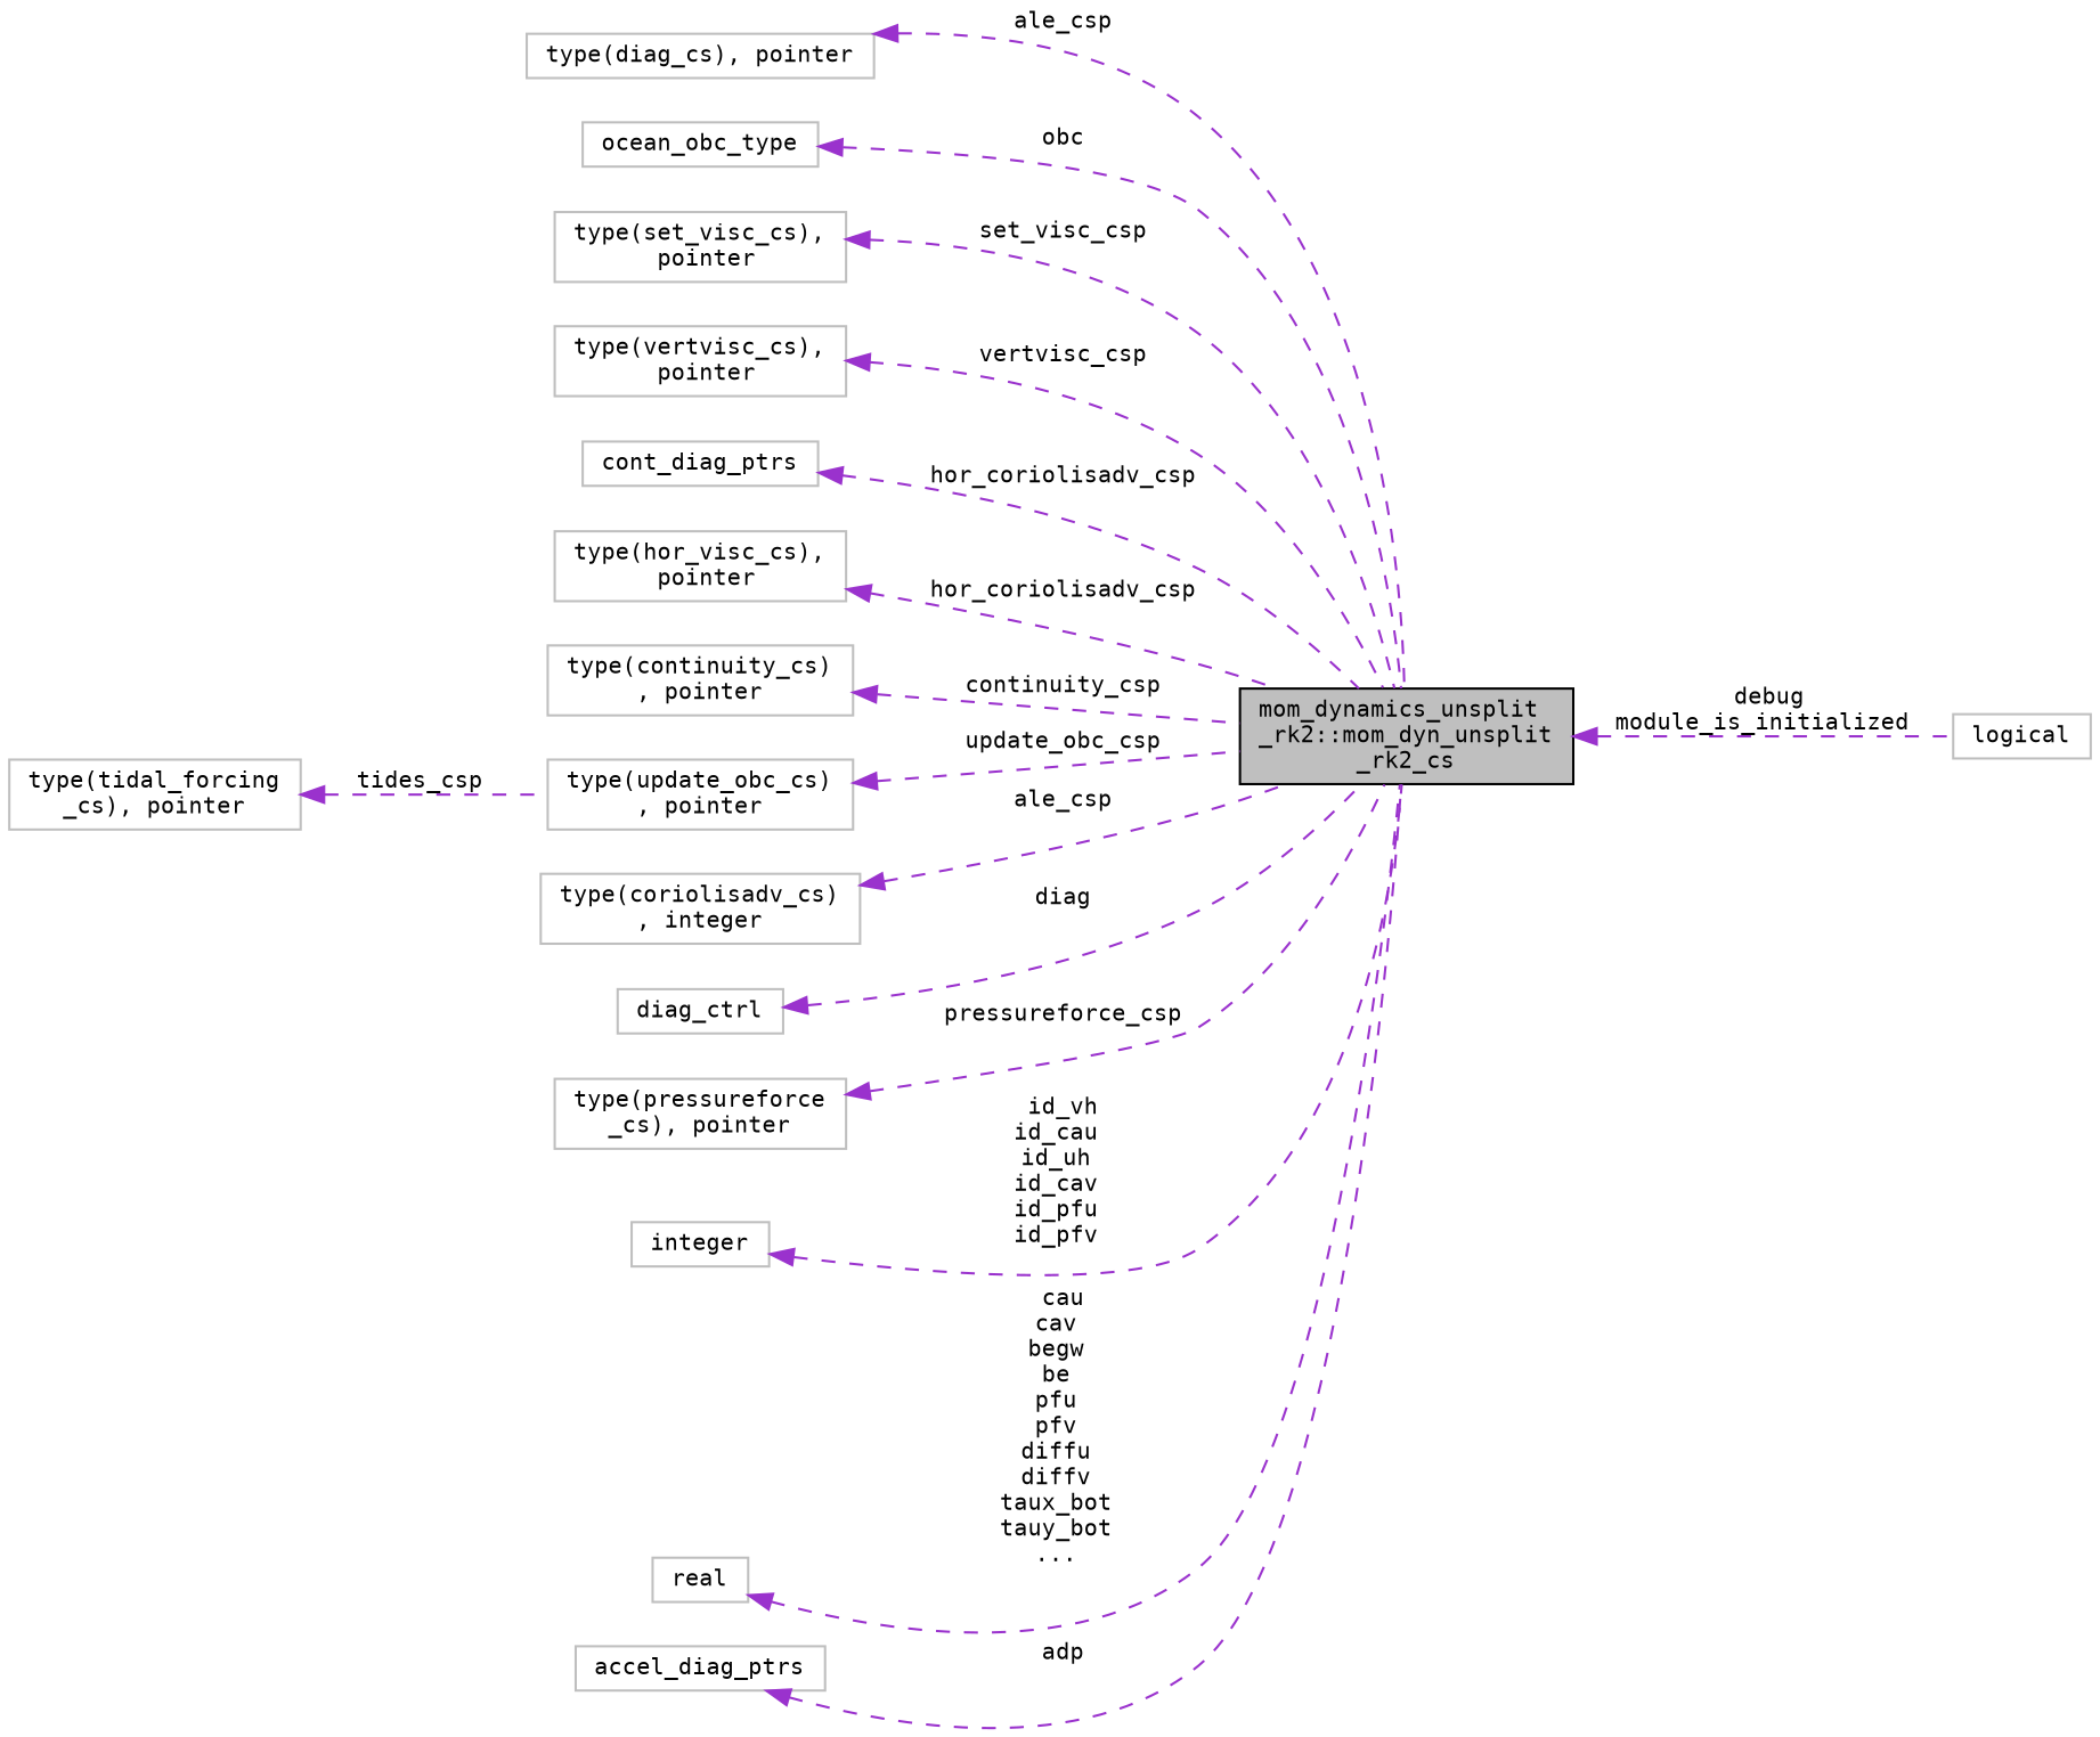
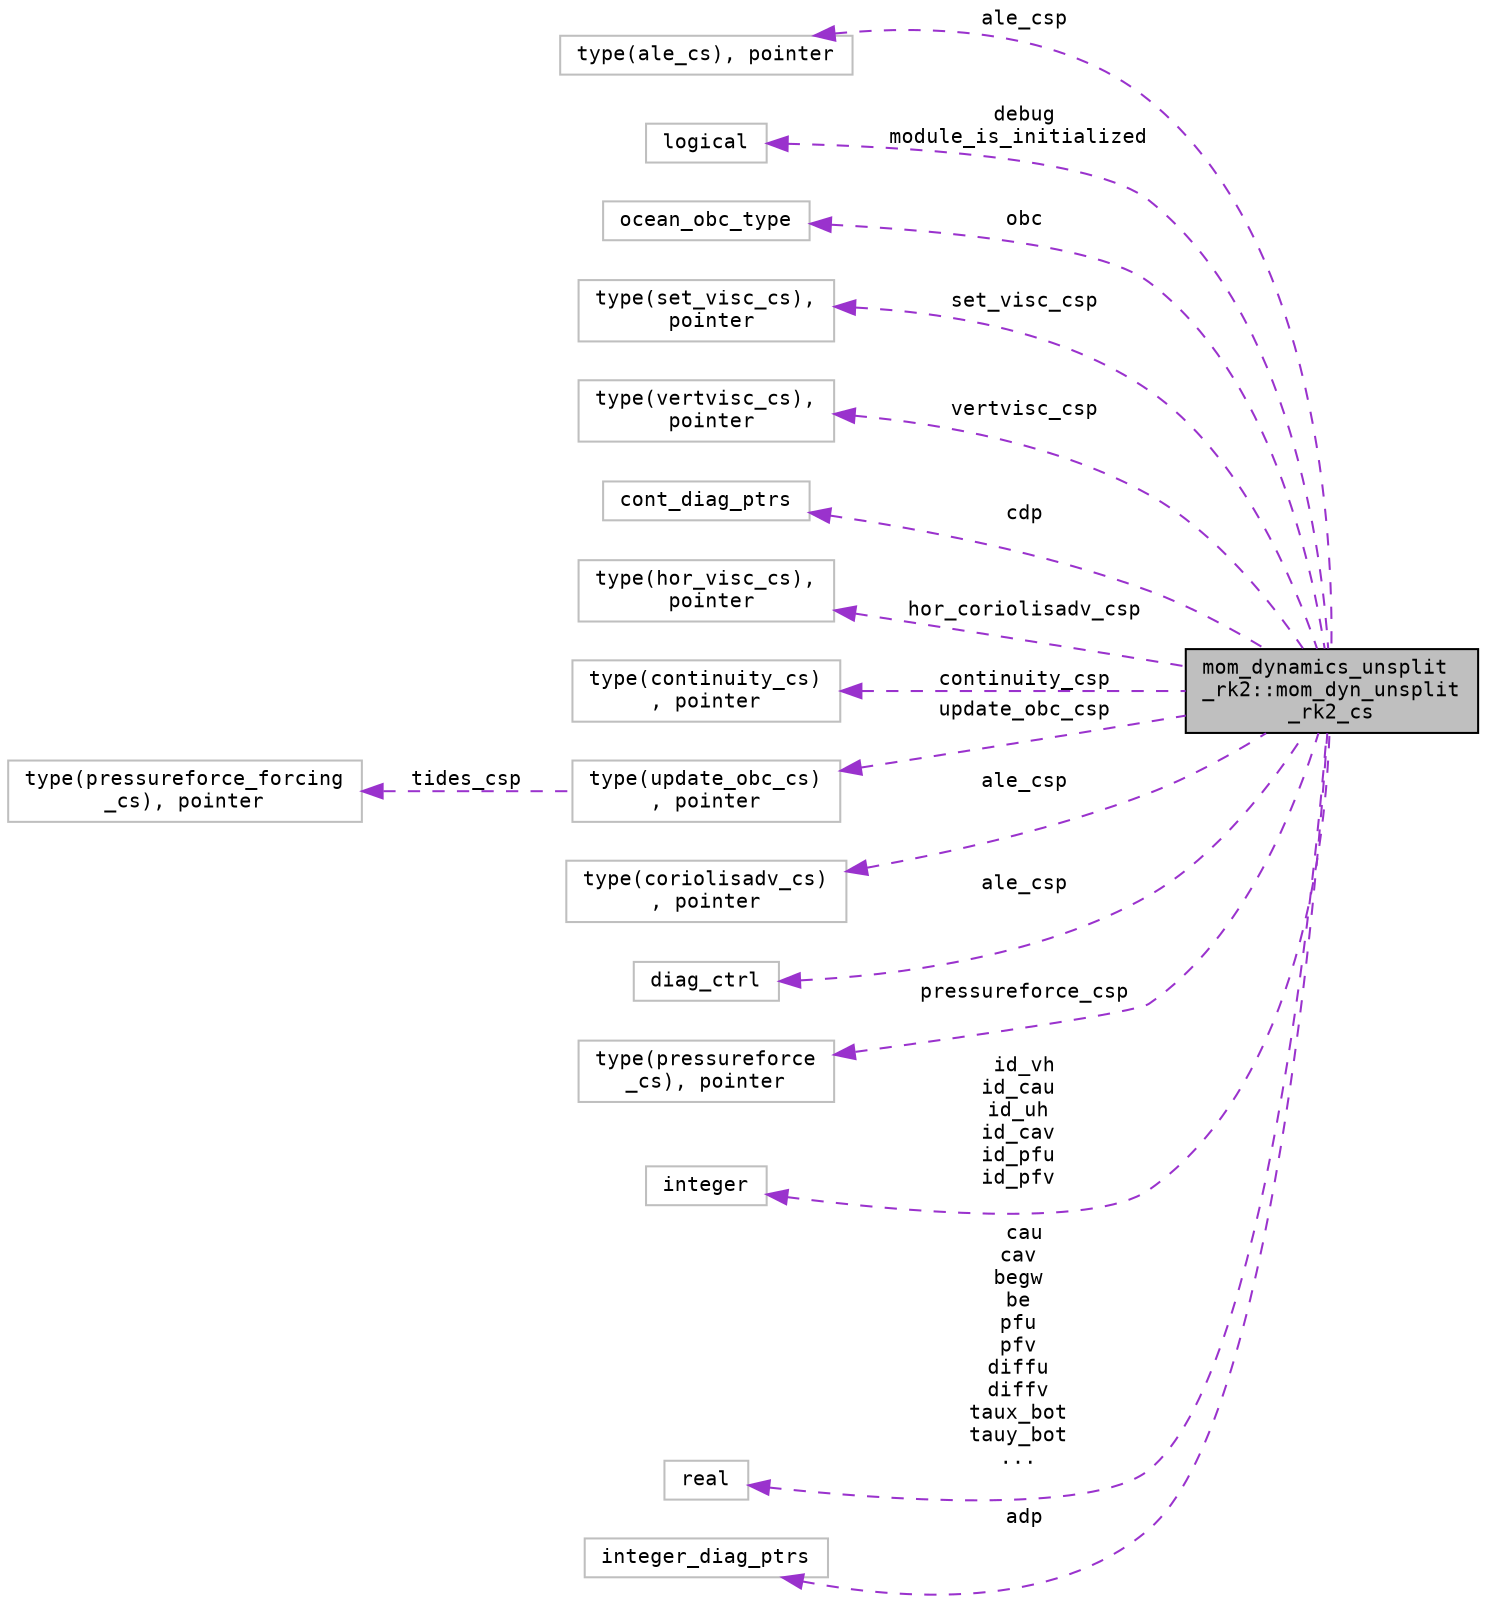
  digraph {
    fontname="DejaVu Sans Mono"
    rankdir=LR
    node [color=grey75 fillcolor=white fontname="DejaVu Sans Mono" fontsize=10 shape=record style=filled]
    edge [color=darkorchid3 dir=back fontname="DejaVu Sans Mono" fontsize=10 labelfontname=Helvetica labelfontsize=10 style=dashed]
    n1 [color=black fillcolor=grey75 fontcolor=black height=0.2 label="mom_dynamics_unsplit\l_rk2::mom_dyn_unsplit\l_rk2_cs" width=0.4]
-   n2 [height=0.2 label="type(diag_cs), pointer" width=0.4]
+   n2 [height=0.2 label="type(ale_cs), pointer" width=0.4]
    n3 [height=0.2 label=logical width=0.4]
    n4 [height=0.2 label=ocean_obc_type width=0.4]
    n5 [height=0.2 label="type(set_visc_cs),\l pointer" width=0.4]
    n6 [height=0.2 label="type(vertvisc_cs),\l pointer" width=0.4]
    n7 [height=0.2 label=cont_diag_ptrs width=0.4]
    n8 [height=0.2 label="type(hor_visc_cs),\l pointer" width=0.4]
    n9 [height=0.2 label="type(continuity_cs)\l, pointer" width=0.4]
    n10 [height=0.2 label="type(update_obc_cs)\l, pointer" width=0.4]
-   n11 [height=0.2 label="type(coriolisadv_cs)\l, integer" width=0.4]
+   n11 [height=0.2 label="type(coriolisadv_cs)\l, pointer" width=0.4]
    n12 [height=0.2 label=diag_ctrl width=0.4]
-   n13 [height=0.2 label="type(tidal_forcing\l_cs), pointer" width=0.4]
+   n13 [height=0.2 label="type(pressureforce_forcing\l_cs), pointer" width=0.4]
    n14 [height=0.2 label="type(pressureforce\l_cs), pointer" width=0.4]
    n15 [height=0.2 label=integer width=0.4]
    n16 [height=0.2 label=real width=0.4]
-   n17 [height=0.2 label=accel_diag_ptrs width=0.4]
+   n17 [height=0.2 label=integer_diag_ptrs width=0.4]
    n2 -> n1 [label=" ale_csp"]
-   n1 -> n3 [label=" debug\nmodule_is_initialized"]
+   n3 -> n1 [label=" debug\nmodule_is_initialized"]
    n4 -> n1 [label=" obc"]
    n5 -> n1 [label=" set_visc_csp"]
    n6 -> n1 [label=" vertvisc_csp"]
-   n7 -> n1 [label=" hor_coriolisadv_csp"]
+   n7 -> n1 [label=" cdp"]
    n8 -> n1 [label=" hor_coriolisadv_csp"]
    n9 -> n1 [label=" continuity_csp"]
    n10 -> n1 [label=" update_obc_csp"]
    n11 -> n1 [label=" ale_csp"]
-   n12 -> n1 [label=" diag"]
+   n12 -> n1 [label=" ale_csp"]
    n13 -> n10 [label=" tides_csp"]
    n14 -> n1 [label=" pressureforce_csp"]
    n15 -> n1 [label=" id_vh\nid_cau\nid_uh\nid_cav\nid_pfu\nid_pfv"]
    n16 -> n1 [label=" cau\ncav\nbegw\nbe\npfu\npfv\ndiffu\ndiffv\ntaux_bot\ntauy_bot\n..."]
    n17 -> n1 [label=" adp"]
  }
